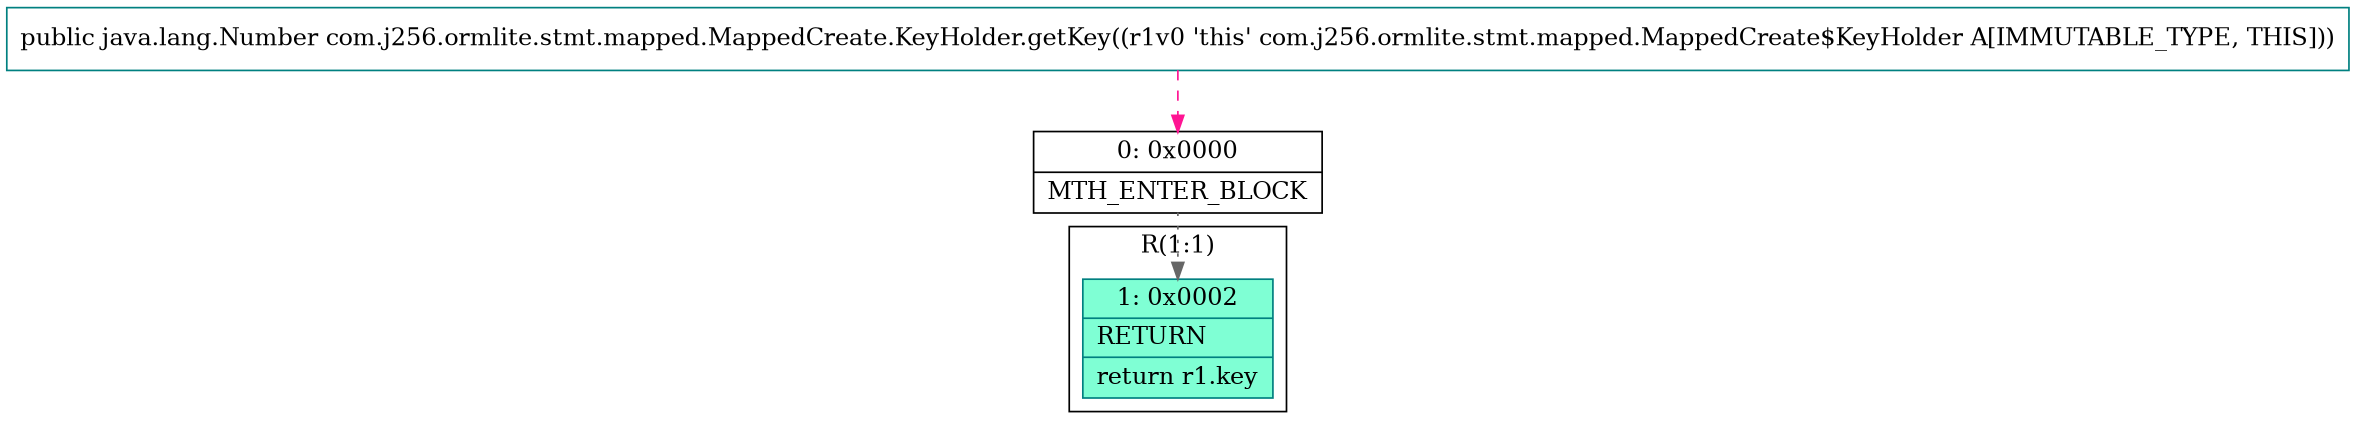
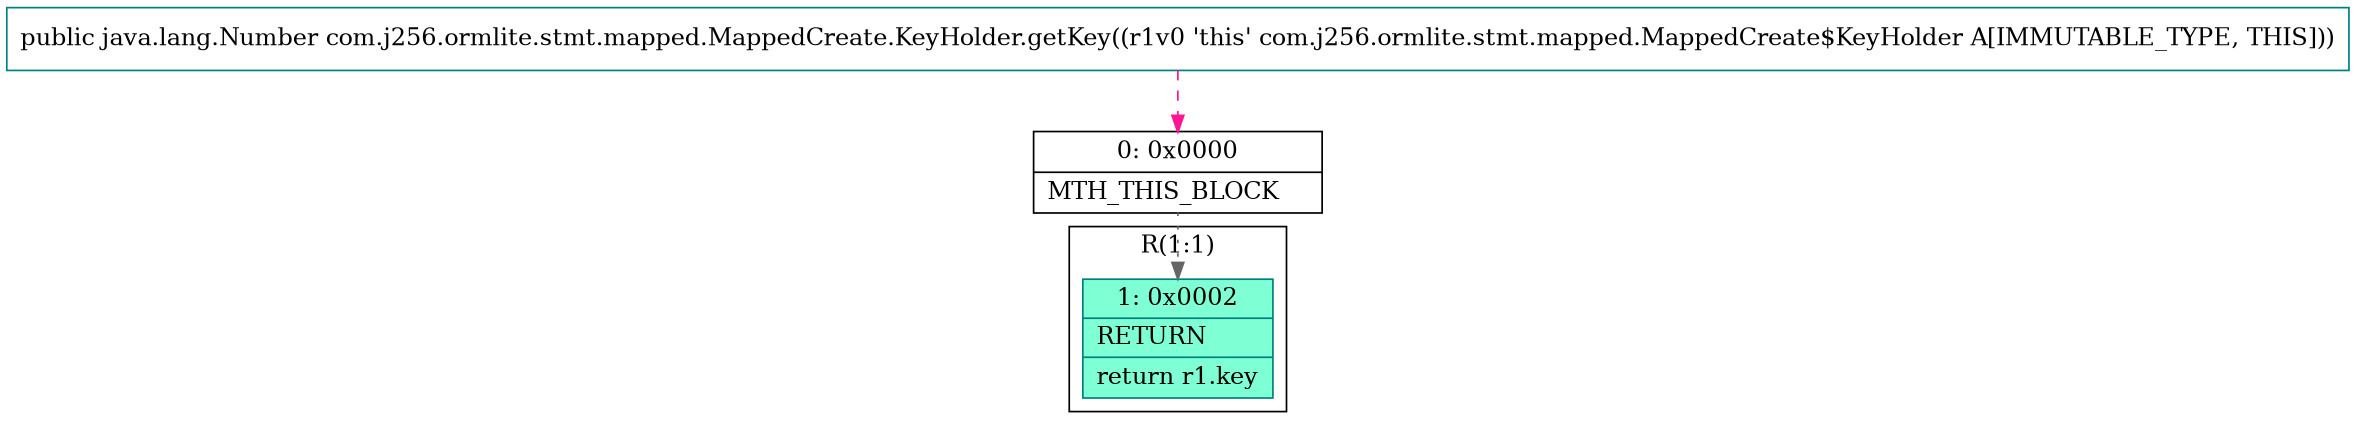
  digraph {
    node [color=teal shape=record style=filled fillcolor=white]
    n1 [label="{1\:\ 0x0002|RETURN\l|return r1.key\l}" fillcolor=aquamarine]
-   n2 [color=black label="{0\:\ 0x0000|MTH_ENTER_BLOCK\l}"]
+   n2 [color=black label="{0\:\ 0x0000|MTH_THIS_BLOCK\l}"]
    n3 [label="{public java.lang.Number com.j256.ormlite.stmt.mapped.MappedCreate.KeyHolder.getKey((r1v0 'this' com.j256.ormlite.stmt.mapped.MappedCreate$KeyHolder A[IMMUTABLE_TYPE, THIS])) }"]
    subgraph cluster_1 {
      label="R(1:1)"
      n1
    }
    n2 -> n1 [color=gray40 style=dotted]
    n3 -> n2 [color=deeppink style=dashed]
  }
